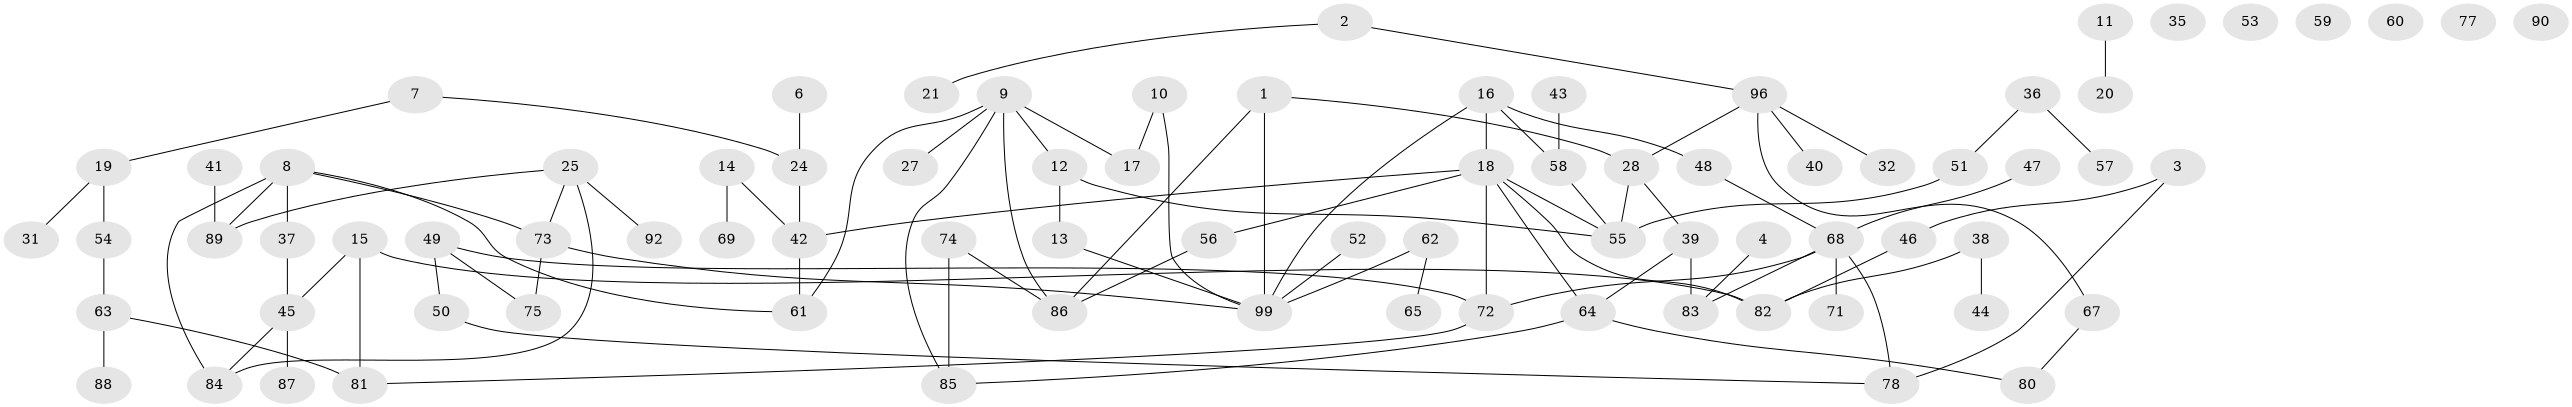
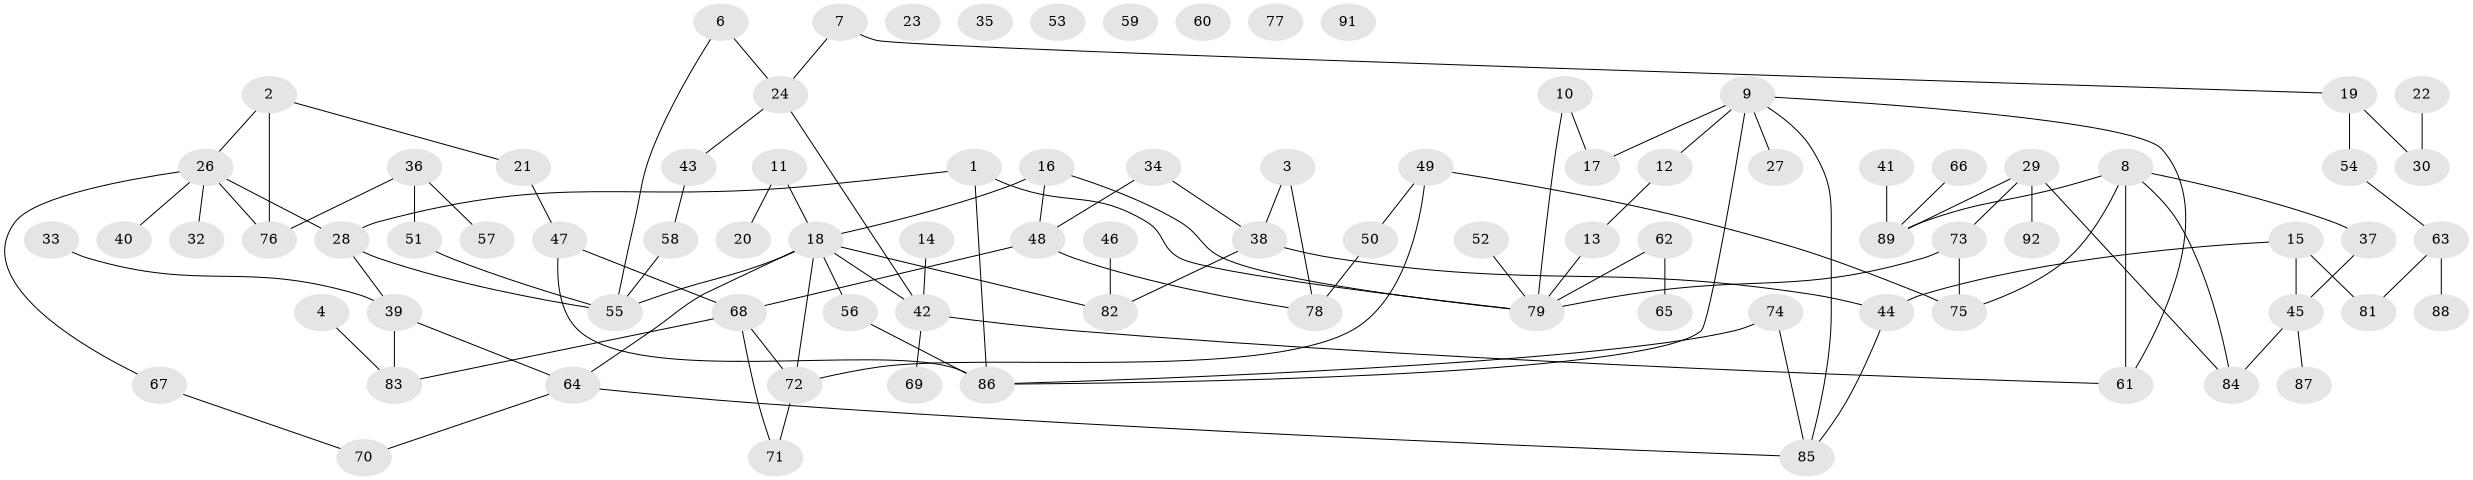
  graph {
    node [color=gray90 style=filled]
    1
    28
-   79 [label=99]
+   79
    86
    55
    39
    2
    21
-   26 [label=96]
+   26
+   76
    47
    32
    40
    67
    3
    38
    78
    18
    42
    82
    56
    64
    72
    44
    4
    83
-   31
+   22
+   31 [label=30]
    63
    81
    88
    6
    24
    43
    7
    19
    54
    8
    37
    61
    75
    84
    89
    45
    9
    12
    17
    27
    85
    13
    10
    11
    20
    14
    69
    15
    87
    16
    48
    58
    68
-   70 [label=80]
-   29 [label=25]
+   70
+   23
+   33
+   34
+   29
    73
    92
    35
    36
    51
    57
    41
    46
    71
    49
    50
    52
    53
    59
    60
    62
    65
+   66
    74
    77
-   90
+   90 [label=91]
    1 -- 28
    1 -- 79
    1 -- 86
    28 -- 55
    28 -- 39
    39 -- 64
    39 -- 83
    2 -- 21
    2 -- 26
+   2 -- 76
+   21 -- 47
    26 -- 28
+   26 -- 76
    26 -- 32
    26 -- 40
    26 -- 67
+   47 -- 86
    47 -- 68
    67 -- 70
-   3 -- 46
+   3 -- 38
    3 -- 78
    38 -- 82
    38 -- 44
    18 -- 55
    18 -- 42
    18 -- 82
    18 -- 56
    18 -- 64
    18 -- 72
    42 -- 61
    56 -- 86
    64 -- 85
    64 -- 70
-   72 -- 81
+   72 -- 71
+   44 -- 85
    4 -- 83
+   22 -- 31
    63 -- 81
    63 -- 88
-   12 -- 55
+   6 -- 55
    6 -- 24
    24 -- 42
+   24 -- 43
    43 -- 58
    7 -- 24
    7 -- 19
    19 -- 31
    19 -- 54
    54 -- 63
    8 -- 37
    8 -- 61
-   8 -- 73
+   8 -- 75
    8 -- 84
    8 -- 89
    37 -- 45
    45 -- 84
    45 -- 87
    9 -- 86
    9 -- 61
    9 -- 12
    9 -- 17
    9 -- 27
    9 -- 85
    12 -- 13
    13 -- 79
    10 -- 79
    10 -- 17
+   11 -- 18
    11 -- 20
    14 -- 42
-   14 -- 69
-   15 -- 82
+   42 -- 69
+   15 -- 44
    15 -- 81
    15 -- 45
    16 -- 79
    16 -- 18
    16 -- 48
-   16 -- 58
-   68 -- 78
+   48 -- 78
    48 -- 68
    58 -- 55
    68 -- 72
    68 -- 83
    68 -- 71
+   33 -- 39
+   34 -- 38
+   34 -- 48
    29 -- 84
    29 -- 89
    29 -- 73
    29 -- 92
    73 -- 79
    73 -- 75
+   36 -- 76
    36 -- 51
    36 -- 57
    51 -- 55
    41 -- 89
    46 -- 82
    49 -- 72
    49 -- 75
    49 -- 50
    50 -- 78
    52 -- 79
    62 -- 79
    62 -- 65
+   66 -- 89
    74 -- 86
    74 -- 85
  }
